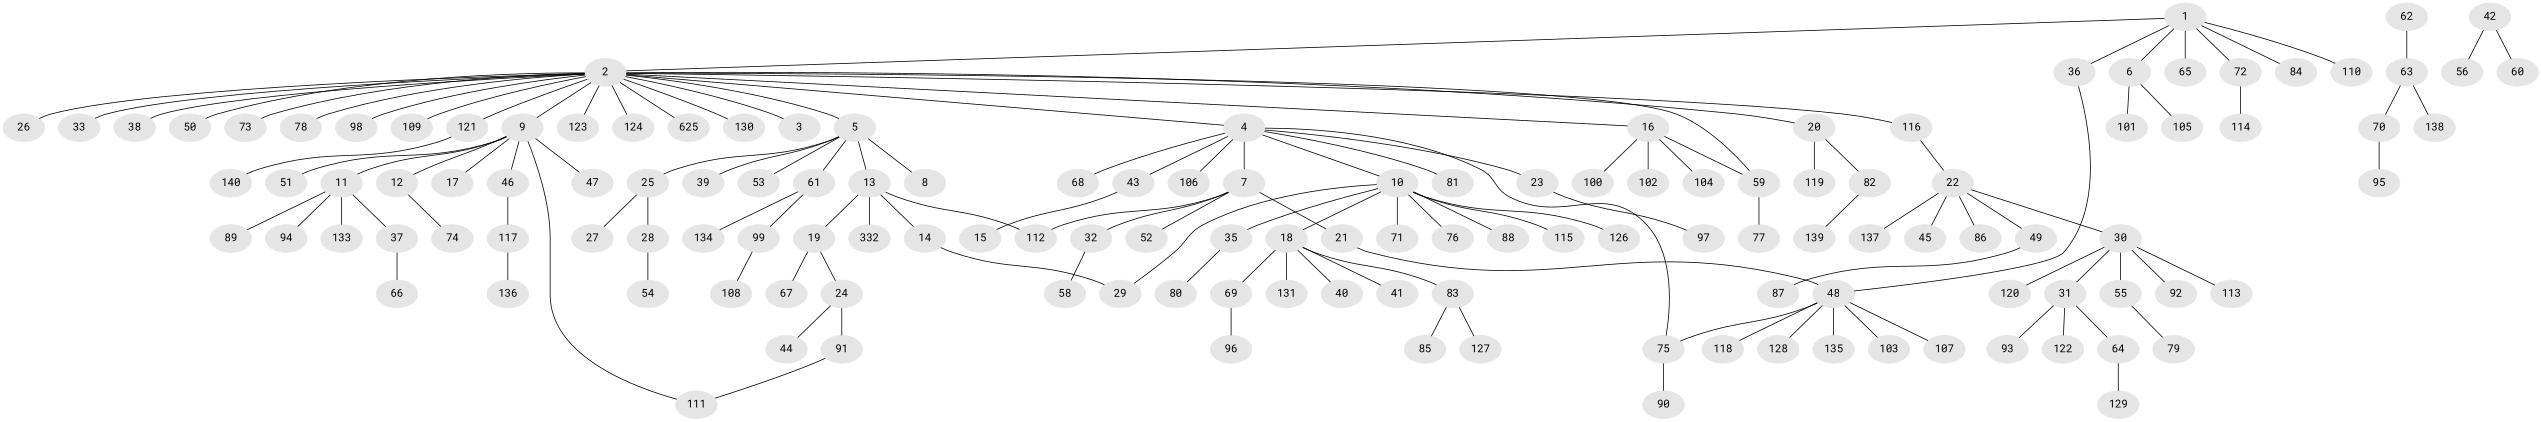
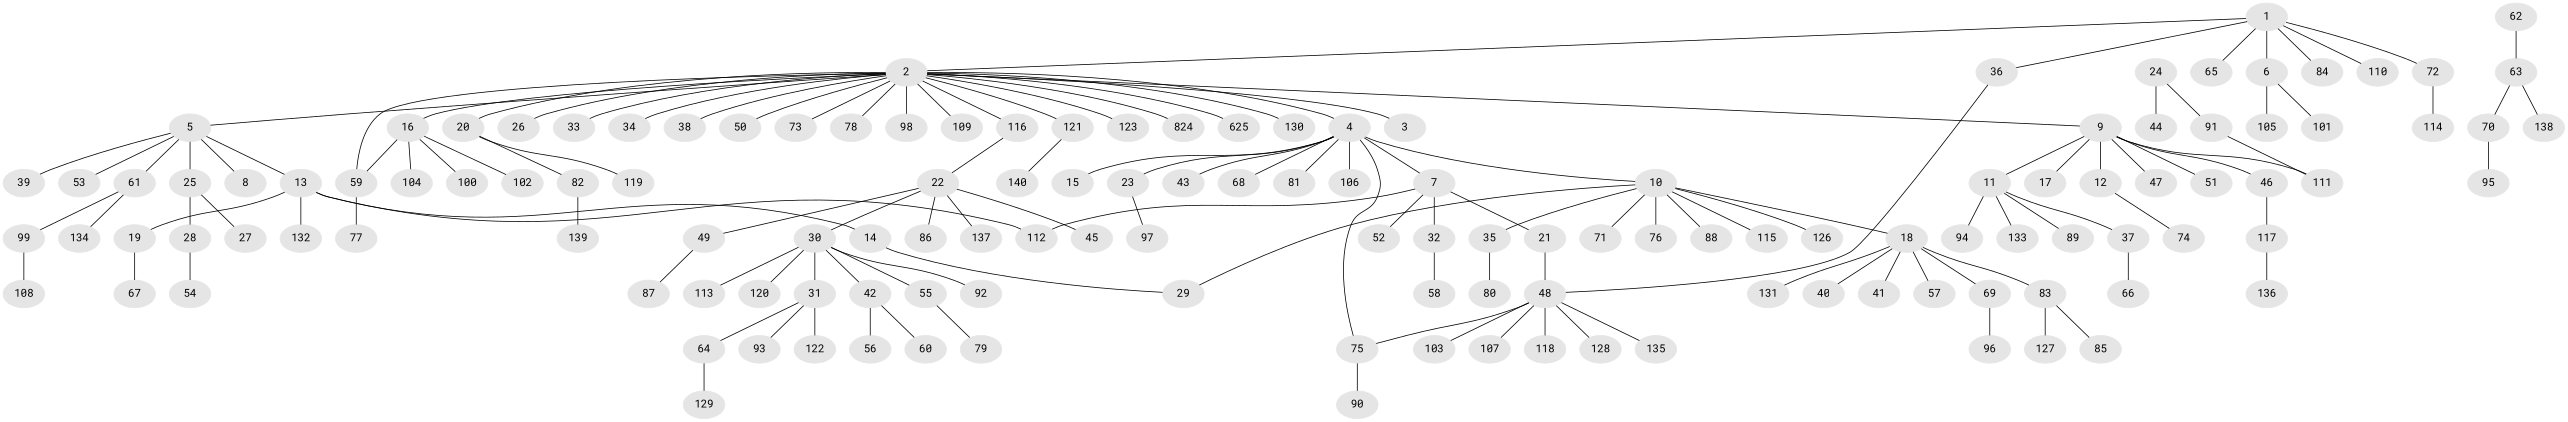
  graph {
    fontname="Roboto Mono"
    node [color=gray90 fontname="Roboto Mono" style=filled]
    edge [fontname="Roboto Mono"]
    1
    2
    6
    36
    65
    72
    84
    110
    3
    4
    5
    9
    16
    20
    26
    33
+   34
    38
    50
    59
    73
    78
    98
    109
    116
    121
    123
-   124
+   124 [label=824]
    n29 [label=625]
    130
    101
    105
    48
    114
    7
    10
    15
    23
    43
    68
    75
    81
    106
    8
    13
    25
    39
    53
    61
    11
    12
    17
    46
    47
    51
    111
    100
    102
    104
    82
    119
    77
    22
    140
    21
    32
    52
    112
    18
    29
    35
    71
    76
    88
    115
    126
    97
    90
    14
    19
-   132 [label=332]
+   132
    27
    28
    99
    134
    58
    37
    89
    94
    133
    74
    30
    45
    49
    86
    137
    117
    40
    41
+   57
    69
    83
    131
    80
    62
    63
    66
    24
    67
    96
    85
    127
    44
    91
    139
    103
    107
    118
    128
    135
    31
    42
    55
    92
    113
    120
    87
    54
    64
    93
    122
    56
    60
    79
    129
    136
    108
    70
    138
    95
    1 -- 2
    1 -- 6
    1 -- 36
    1 -- 65
    1 -- 72
    1 -- 84
    1 -- 110
    2 -- 3
    2 -- 4
    2 -- 5
    2 -- 9
    2 -- 16
    2 -- 20
    2 -- 26
    2 -- 33
+   2 -- 34
    2 -- 38
    2 -- 50
    2 -- 59
    2 -- 73
    2 -- 78
    2 -- 98
    2 -- 109
    2 -- 116
    2 -- 121
    2 -- 123
    2 -- 124
    2 -- n29
    2 -- 130
    6 -- 101
    6 -- 105
    36 -- 48
    72 -- 114
    4 -- 7
    4 -- 10
-   43 -- 15
+   4 -- 15
    4 -- 23
    4 -- 43
    4 -- 68
    4 -- 75
    4 -- 81
    4 -- 106
    5 -- 8
    5 -- 13
    5 -- 25
    5 -- 39
    5 -- 53
    5 -- 61
    9 -- 11
    9 -- 12
    9 -- 17
    9 -- 46
    9 -- 47
    9 -- 51
    9 -- 111
    16 -- 59
    16 -- 100
    16 -- 102
    16 -- 104
    20 -- 82
    20 -- 119
    59 -- 77
    116 -- 22
    121 -- 140
    48 -- 75
    48 -- 103
    48 -- 107
    48 -- 118
    48 -- 128
    48 -- 135
    7 -- 21
    7 -- 32
    7 -- 52
    7 -- 112
    10 -- 18
    10 -- 29
    10 -- 35
    10 -- 71
    10 -- 76
    10 -- 88
    10 -- 115
    10 -- 126
    23 -- 97
    75 -- 90
    13 -- 112
    13 -- 14
    13 -- 19
    13 -- 132
    25 -- 27
    25 -- 28
    61 -- 99
    61 -- 134
    11 -- 37
    11 -- 89
    11 -- 94
    11 -- 133
    12 -- 74
    46 -- 117
    82 -- 139
    22 -- 30
    22 -- 45
    22 -- 49
    22 -- 86
    22 -- 137
    21 -- 48
    32 -- 58
    18 -- 40
    18 -- 41
+   18 -- 57
    18 -- 69
    18 -- 83
    18 -- 131
    35 -- 80
    14 -- 29
-   19 -- 24
    19 -- 67
    28 -- 54
    99 -- 108
    37 -- 66
    30 -- 31
+   30 -- 42
    30 -- 55
    30 -- 92
    30 -- 113
    30 -- 120
    49 -- 87
    117 -- 136
    69 -- 96
    83 -- 85
    83 -- 127
    62 -- 63
    63 -- 70
    63 -- 138
    24 -- 44
    24 -- 91
    91 -- 111
    31 -- 64
    31 -- 93
    31 -- 122
    42 -- 56
    42 -- 60
    55 -- 79
    64 -- 129
    70 -- 95
  }
